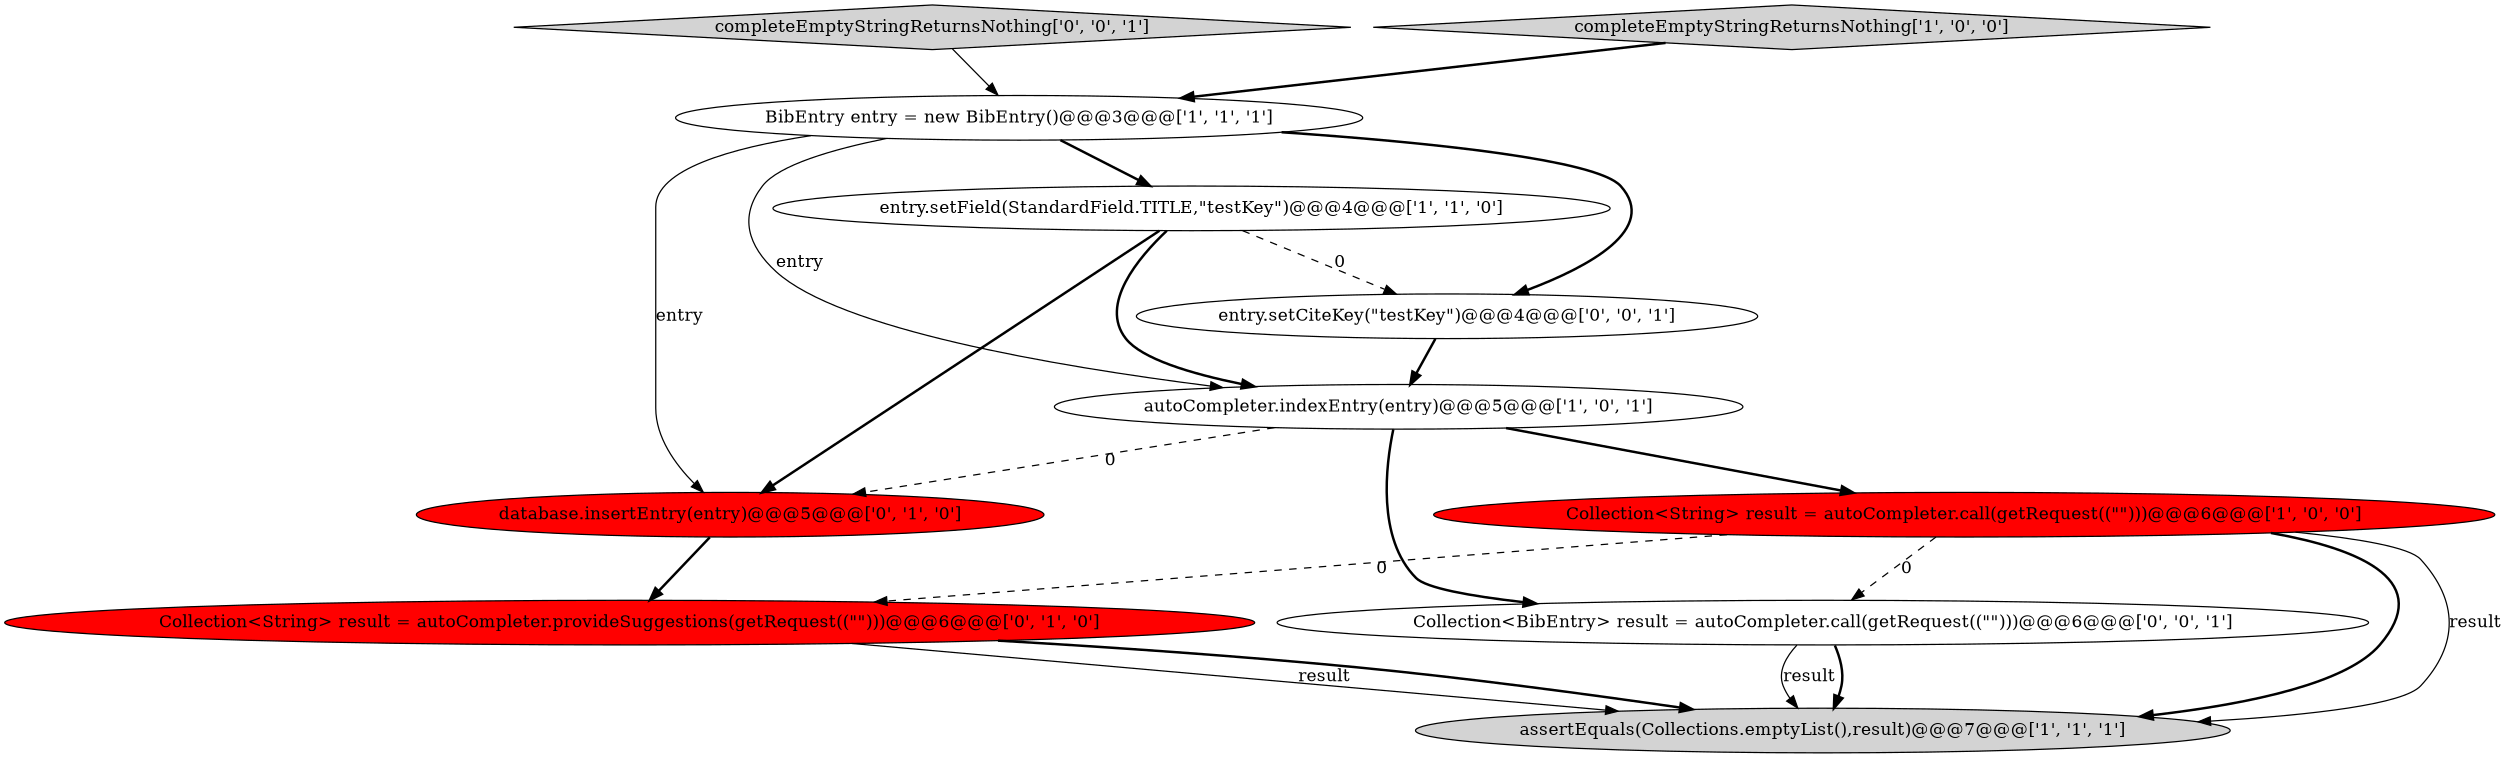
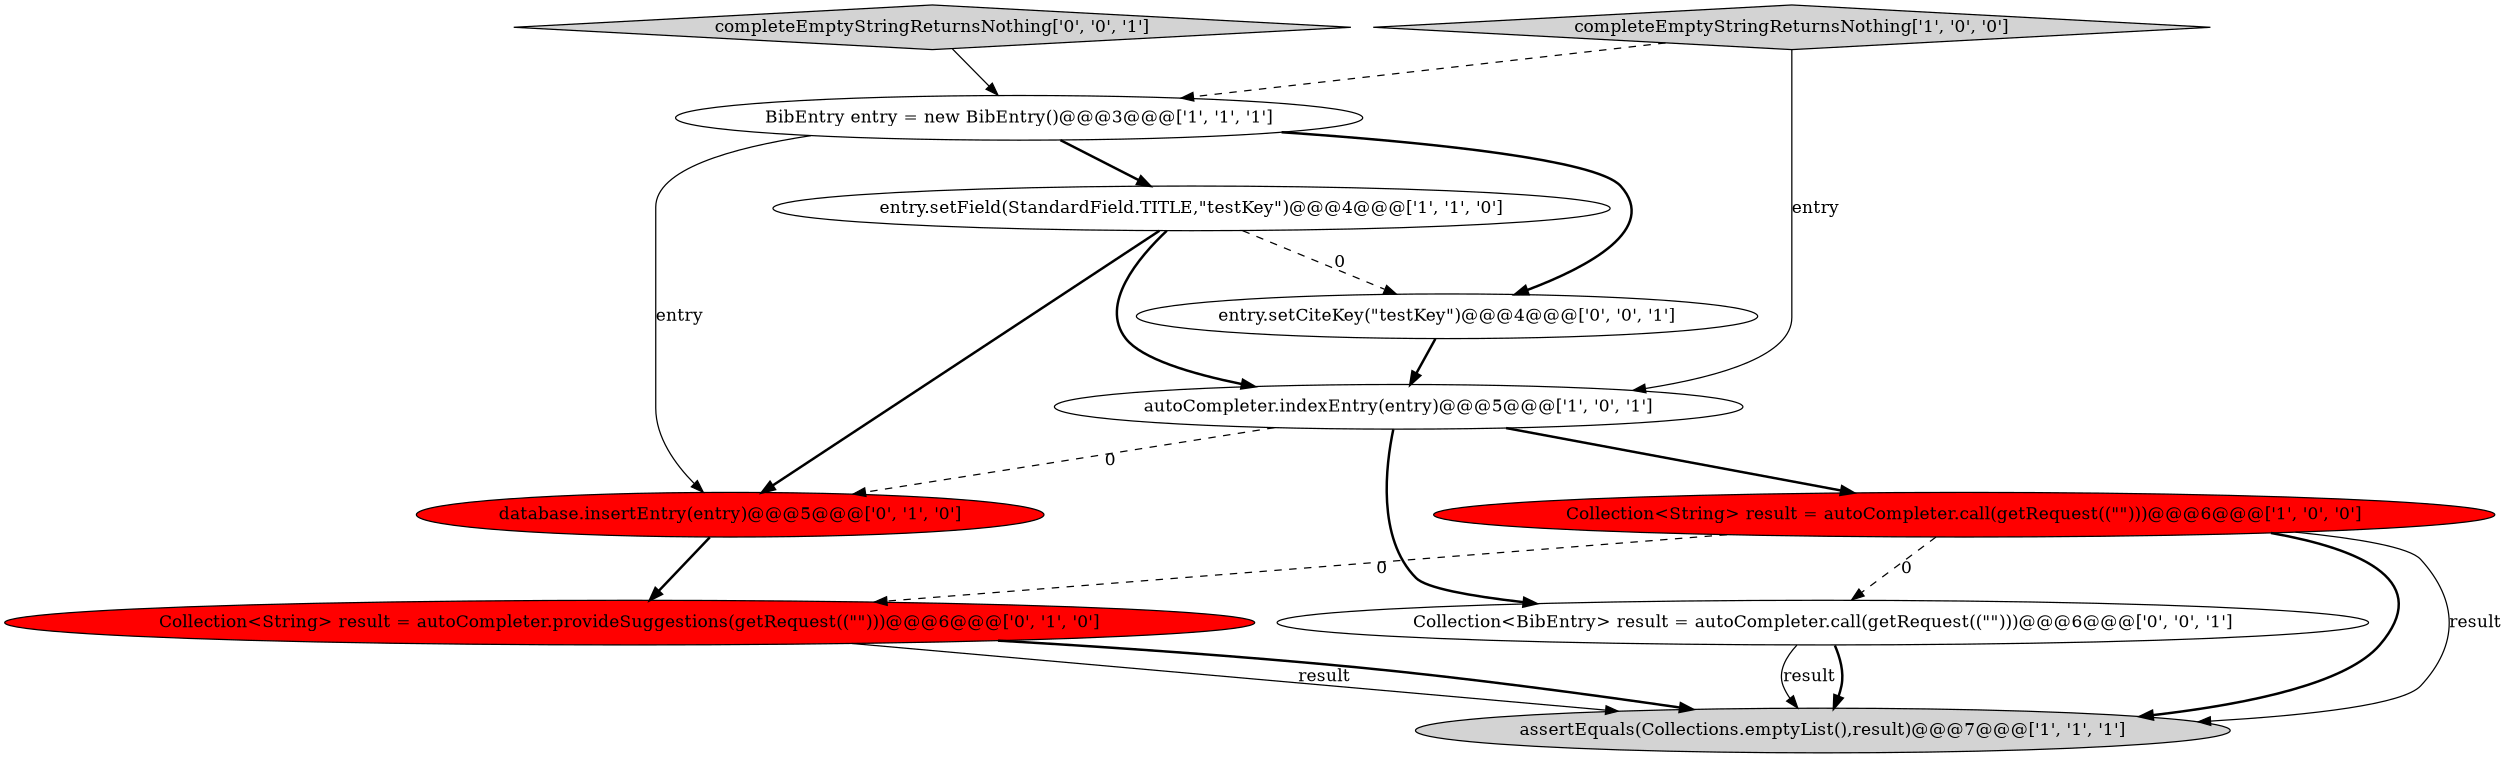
  digraph {
    node [fillcolor=white shape=ellipse style=filled]
    edge [style=bold]
    n1 [label="autoCompleter.indexEntry(entry)@@@5@@@['1', '0', '1']"]
    n2 [fillcolor=red label="Collection<String> result = autoCompleter.call(getRequest((\"\")))@@@6@@@['1', '0', '0']"]
    n3 [label="Collection<BibEntry> result = autoCompleter.call(getRequest((\"\")))@@@6@@@['0', '0', '1']"]
    n4 [fillcolor=red label="database.insertEntry(entry)@@@5@@@['0', '1', '0']"]
    n5 [fillcolor=lightgray label="assertEquals(Collections.emptyList(),result)@@@7@@@['1', '1', '1']"]
    n6 [fillcolor=red label="Collection<String> result = autoCompleter.provideSuggestions(getRequest((\"\")))@@@6@@@['0', '1', '0']"]
    n7 [label="entry.setCiteKey(\"testKey\")@@@4@@@['0', '0', '1']"]
    n8 [label="BibEntry entry = new BibEntry()@@@3@@@['1', '1', '1']"]
    n9 [label="entry.setField(StandardField.TITLE,\"testKey\")@@@4@@@['1', '1', '0']"]
    n10 [fillcolor=lightgray label="completeEmptyStringReturnsNothing['0', '0', '1']" shape=diamond]
    n11 [fillcolor=lightgray label="completeEmptyStringReturnsNothing['1', '0', '0']" shape=diamond]
    n1 -> n2
    n1 -> n3
    n1 -> n4 [label=0 style=dashed]
    n2 -> n3 [label=0 style=dashed]
    n2 -> n5 [label=result style=solid]
    n2 -> n5
    n2 -> n6 [label=0 style=dashed]
    n3 -> n5
    n3 -> n5 [label=result style=solid]
    n4 -> n6
    n6 -> n5 [label=result style=solid]
    n6 -> n5
    n7 -> n1
-   n8 -> n1 [label=entry style=solid]
+   n11 -> n1 [label=entry style=solid]
    n8 -> n4 [label=entry style=solid]
    n8 -> n7
    n8 -> n9
    n9 -> n1
    n9 -> n4
    n9 -> n7 [label=0 style=dashed]
    n10 -> n8 [style=solid]
-   n11 -> n8
+   n11 -> n8 [style=dashed]
  }
